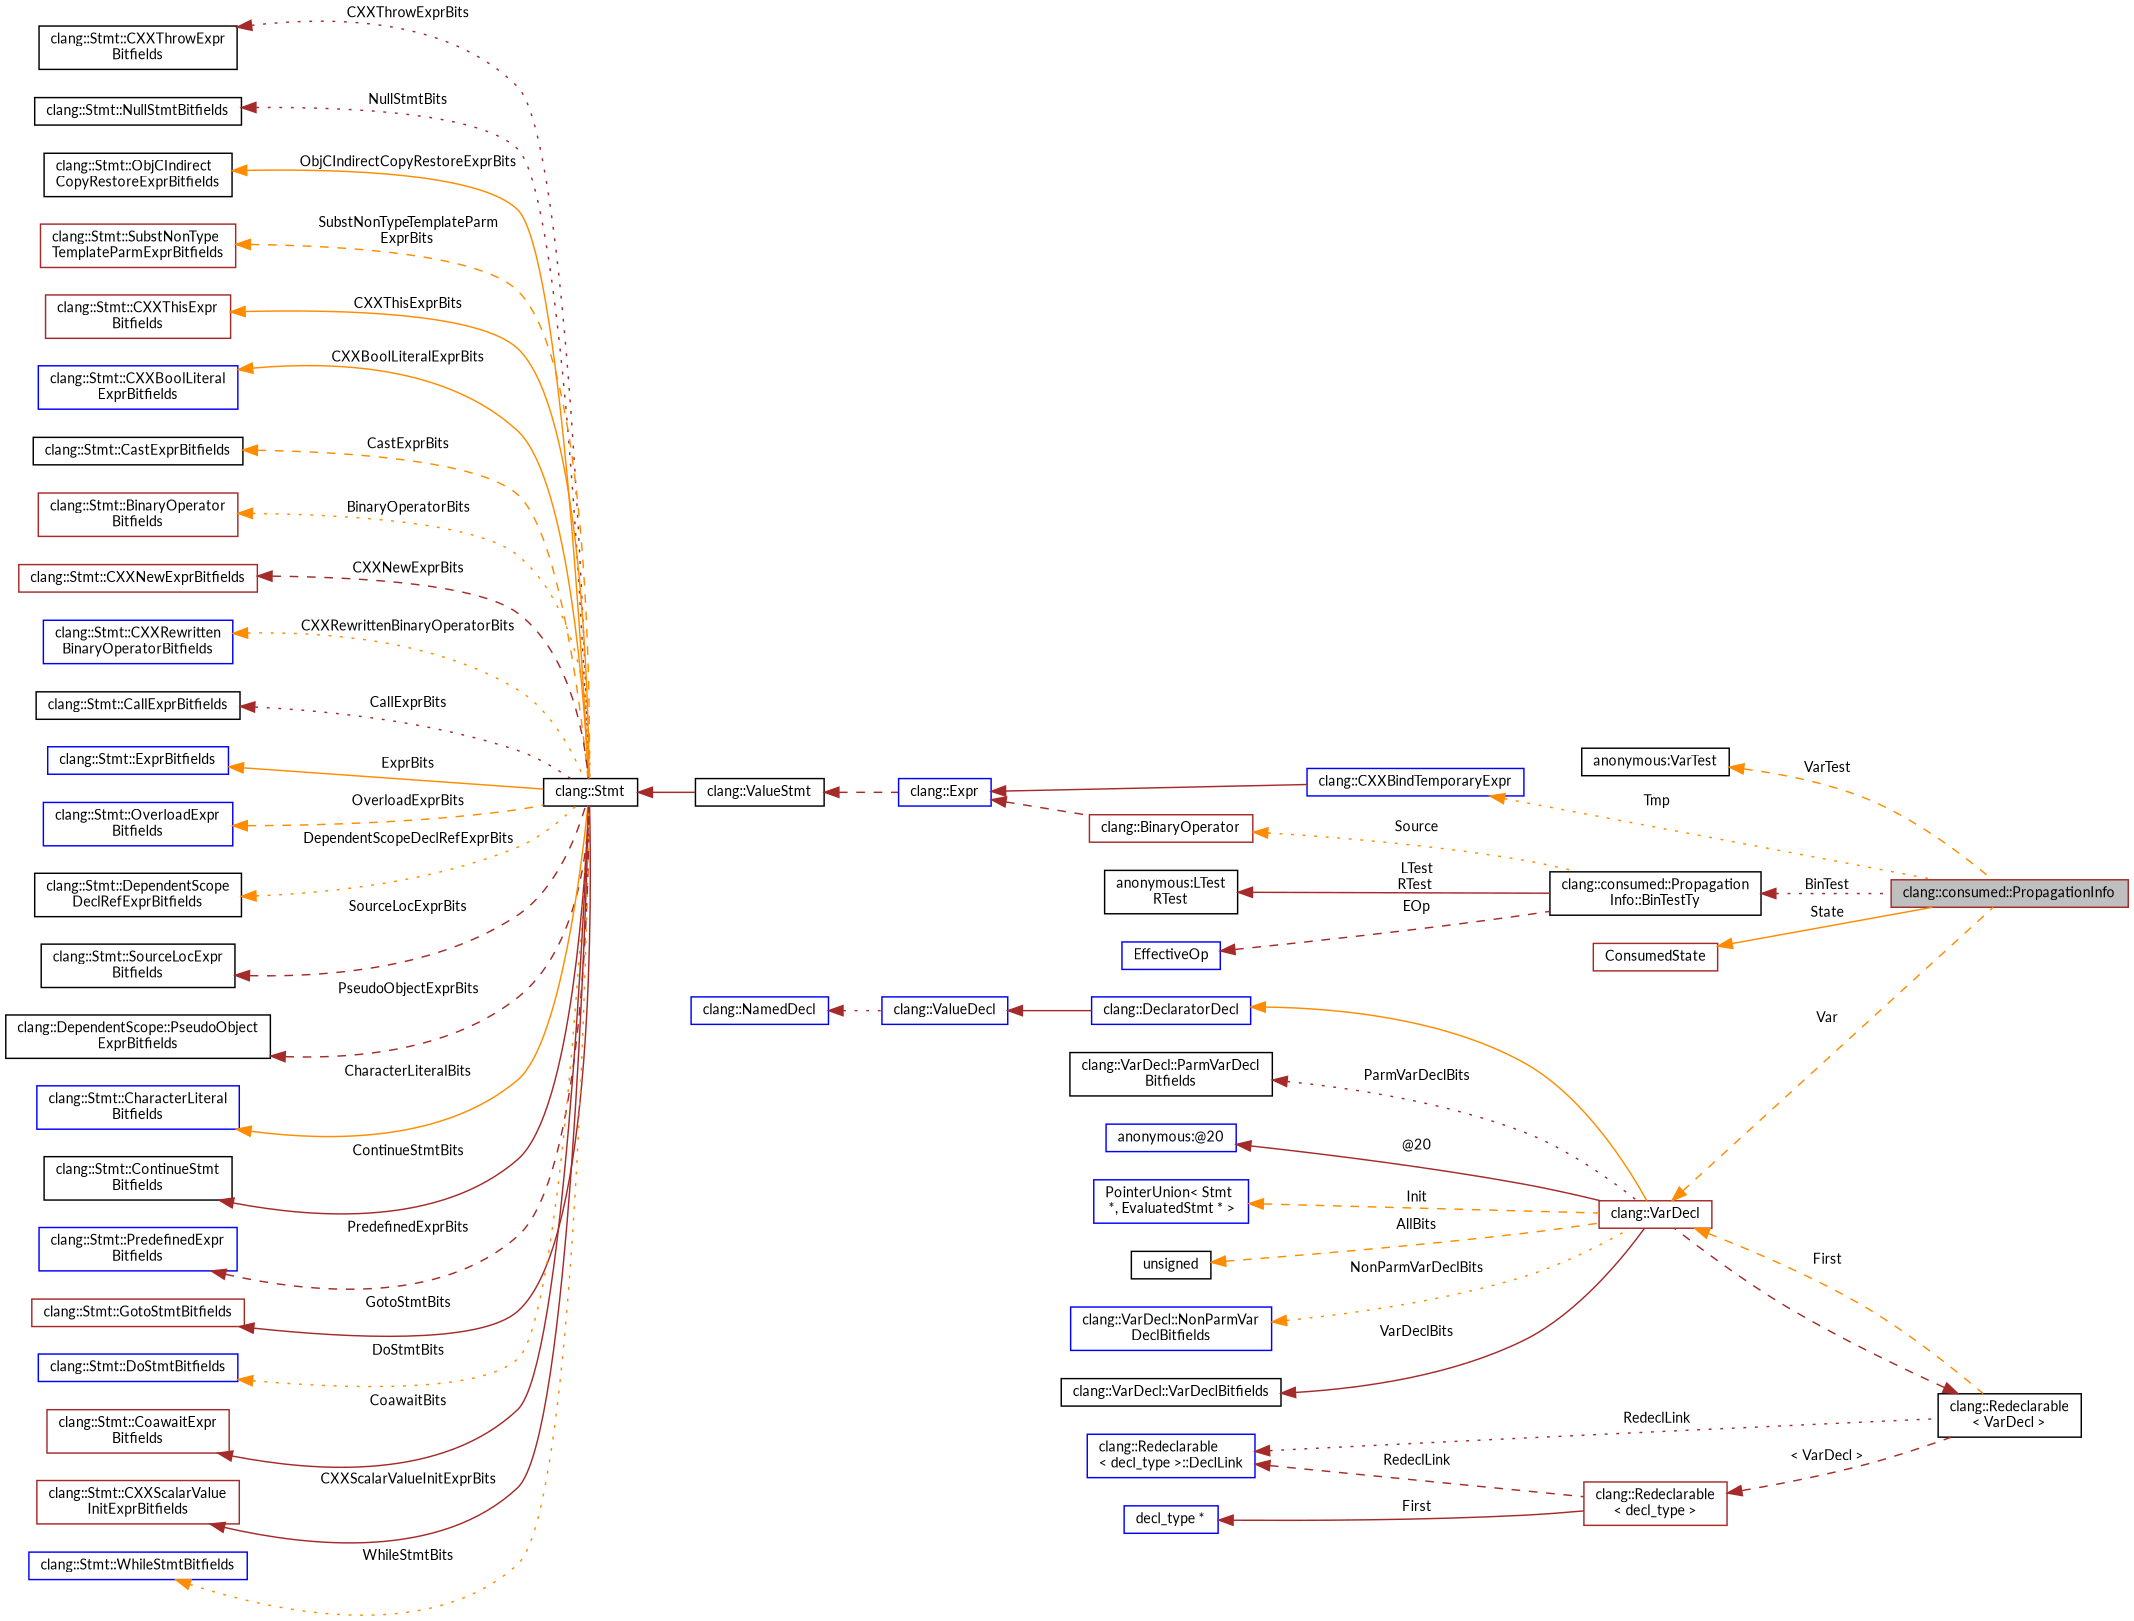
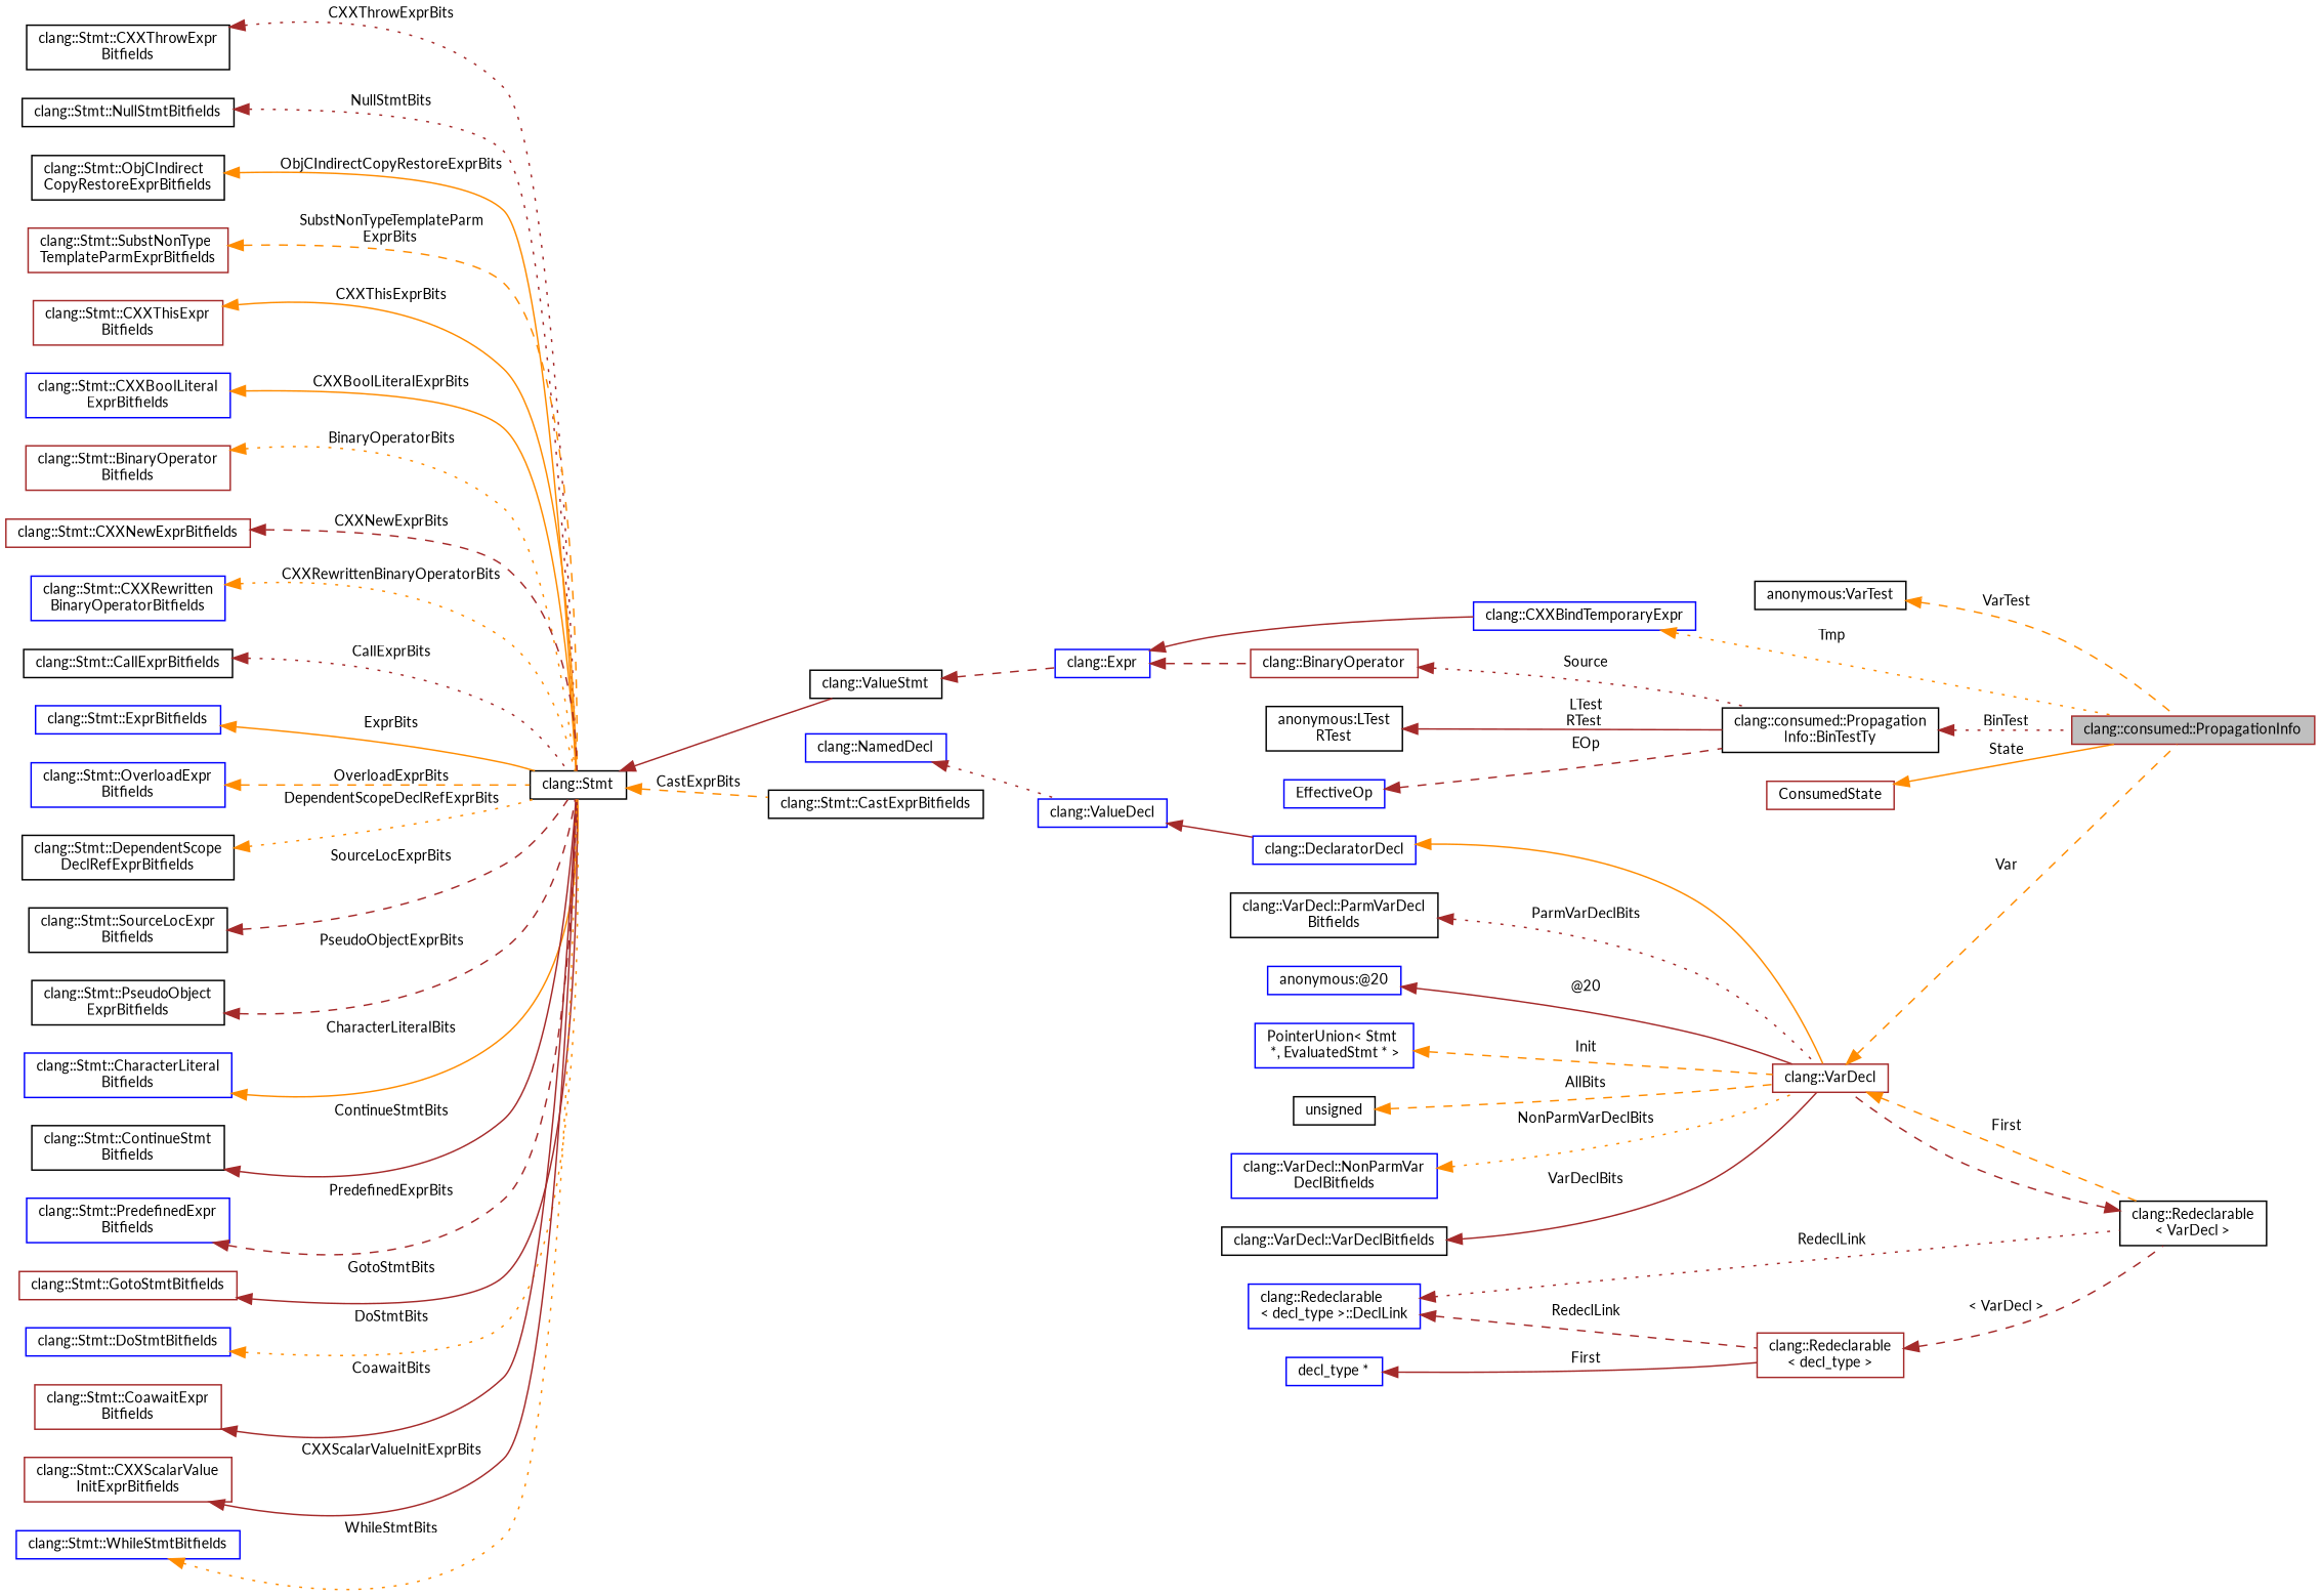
  digraph {
    fontname=Lato
    rankdir=LR
    node [color=blue fontname=Lato fontsize=10 shape=record]
    edge [color=brown dir=back fontname=Lato fontsize=10 labelfontname=Helvetica labelfontsize=10 style=dashed]
    n1 [color=brown fillcolor=grey75 fontcolor=black height=0.2 label="clang::consumed::PropagationInfo" style=filled width=0.4]
    n2 [color=black height=0.2 label="anonymous:VarTest" width=0.4]
    n3 [height=0.2 label="clang::CXXBindTemporaryExpr" width=0.4]
    n4 [height=0.2 label="clang::Expr" width=0.4]
    n5 [color=brown height=0.2 label="clang::BinaryOperator" width=0.4]
    n6 [color=black height=0.2 label="clang::consumed::Propagation\lInfo::BinTestTy" width=0.4]
    n7 [color=black height=0.2 label="clang::ValueStmt" width=0.4]
    n8 [color=black height=0.2 label="clang::Stmt" width=0.4]
    n9 [color=black height=0.2 label="clang::Stmt::CXXThrowExpr\lBitfields" width=0.4]
    n10 [color=black height=0.2 label="clang::Stmt::NullStmtBitfields" width=0.4]
    n11 [color=black height=0.2 label="clang::Stmt::ObjCIndirect\lCopyRestoreExprBitfields" width=0.4]
    n12 [color=brown height=0.2 label="clang::Stmt::SubstNonType\lTemplateParmExprBitfields" width=0.4]
    n13 [color=brown height=0.2 label="clang::Stmt::CXXThisExpr\lBitfields" width=0.4]
    n14 [height=0.2 label="clang::Stmt::CXXBoolLiteral\lExprBitfields" width=0.4]
    n15 [color=black height=0.2 label="clang::Stmt::CastExprBitfields" width=0.4]
    n16 [color=brown height=0.2 label="clang::Stmt::BinaryOperator\lBitfields" width=0.4]
    n17 [color=brown height=0.2 label="clang::Stmt::CXXNewExprBitfields" width=0.4]
    n18 [height=0.2 label="clang::Stmt::CXXRewritten\lBinaryOperatorBitfields" width=0.4]
    n19 [color=black height=0.2 label="clang::Stmt::CallExprBitfields" width=0.4]
    n20 [height=0.2 label="clang::Stmt::ExprBitfields" width=0.4]
    n21 [height=0.2 label="clang::Stmt::OverloadExpr\lBitfields" width=0.4]
    n22 [color=black height=0.2 label="clang::Stmt::DependentScope\lDeclRefExprBitfields" width=0.4]
    n23 [color=black height=0.2 label="clang::Stmt::SourceLocExpr\lBitfields" width=0.4]
-   n24 [color=black height=0.2 label="clang::DependentScope::PseudoObject\lExprBitfields" width=0.4]
+   n24 [color=black height=0.2 label="clang::Stmt::PseudoObject\lExprBitfields" width=0.4]
    n25 [height=0.2 label="clang::Stmt::CharacterLiteral\lBitfields" width=0.4]
    n26 [color=black height=0.2 label="clang::Stmt::ContinueStmt\lBitfields" width=0.4]
    n27 [height=0.2 label="clang::Stmt::PredefinedExpr\lBitfields" width=0.4]
    n28 [color=brown height=0.2 label="clang::Stmt::GotoStmtBitfields" width=0.4]
    n29 [height=0.2 label="clang::Stmt::DoStmtBitfields" width=0.4]
    n30 [color=brown height=0.2 label="clang::Stmt::CoawaitExpr\lBitfields" width=0.4]
    n31 [color=brown height=0.2 label="clang::Stmt::CXXScalarValue\lInitExprBitfields" width=0.4]
    n32 [height=0.2 label="clang::Stmt::WhileStmtBitfields" width=0.4]
    n33 [color=black height=0.2 label="anonymous:LTest\nRTest" width=0.4]
    n34 [height=0.2 label=EffectiveOp width=0.4]
    n35 [color=brown height=0.2 label=ConsumedState width=0.4]
    n36 [color=brown height=0.2 label="clang::VarDecl" width=0.4]
    n37 [color=black height=0.2 label="clang::Redeclarable\l\< VarDecl \>" width=0.4]
    n38 [height=0.2 label="clang::DeclaratorDecl" width=0.4]
    n39 [height=0.2 label="clang::ValueDecl" width=0.4]
    n40 [height=0.2 label="clang::NamedDecl" width=0.4]
    n41 [height=0.2 label="clang::Redeclarable\l\< decl_type \>::DeclLink" width=0.4]
    n42 [color=brown height=0.2 label="clang::Redeclarable\l\< decl_type \>" width=0.4]
    n43 [height=0.2 label="decl_type *" width=0.4]
    n44 [color=black height=0.2 label="clang::VarDecl::ParmVarDecl\lBitfields" width=0.4]
    n45 [height=0.2 label="anonymous:@20" width=0.4]
    n46 [height=0.2 label="PointerUnion\< Stmt\l *, EvaluatedStmt * \>" width=0.4]
    n47 [color=black height=0.2 label=unsigned width=0.4]
    n48 [height=0.2 label="clang::VarDecl::NonParmVar\lDeclBitfields" width=0.4]
    n49 [color=black height=0.2 label="clang::VarDecl::VarDeclBitfields" width=0.4]
    n2 -> n1 [color=darkorange label=" VarTest"]
    n3 -> n1 [color=darkorange label=" Tmp" style=dotted]
    n4 -> n3 [style=solid]
    n4 -> n5
-   n5 -> n6 [color=darkorange label=" Source" style=dotted]
+   n5 -> n6 [label=" Source" style=dotted]
    n6 -> n1 [label=" BinTest" style=dotted]
    n7 -> n4
    n8 -> n7 [style=solid]
    n9 -> n8 [label=" CXXThrowExprBits" style=dotted]
    n10 -> n8 [label=" NullStmtBits" style=dotted]
    n11 -> n8 [color=darkorange label=" ObjCIndirectCopyRestoreExprBits" style=solid]
    n12 -> n8 [color=darkorange label=" SubstNonTypeTemplateParm\lExprBits"]
    n13 -> n8 [color=darkorange label=" CXXThisExprBits" style=solid]
    n14 -> n8 [color=darkorange label=" CXXBoolLiteralExprBits" style=solid]
-   n15 -> n8 [color=darkorange label=" CastExprBits"]
+   n8 -> n15 [color=darkorange label=" CastExprBits"]
    n16 -> n8 [color=darkorange label=" BinaryOperatorBits" style=dotted]
    n17 -> n8 [label=" CXXNewExprBits"]
    n18 -> n8 [color=darkorange label=" CXXRewrittenBinaryOperatorBits" style=dotted]
    n19 -> n8 [label=" CallExprBits" style=dotted]
    n20 -> n8 [color=darkorange label=" ExprBits" style=solid]
    n21 -> n8 [color=darkorange label=" OverloadExprBits"]
    n22 -> n8 [color=darkorange label=" DependentScopeDeclRefExprBits" style=dotted]
    n23 -> n8 [label=" SourceLocExprBits"]
    n24 -> n8 [label=" PseudoObjectExprBits"]
    n25 -> n8 [color=darkorange label=" CharacterLiteralBits" style=solid]
    n26 -> n8 [label=" ContinueStmtBits" style=solid]
    n27 -> n8 [label=" PredefinedExprBits"]
    n28 -> n8 [label=" GotoStmtBits" style=solid]
    n29 -> n8 [color=darkorange label=" DoStmtBits" style=dotted]
    n30 -> n8 [label=" CoawaitBits" style=solid]
    n31 -> n8 [label=" CXXScalarValueInitExprBits" style=solid]
    n32 -> n8 [color=darkorange label=" WhileStmtBits" style=dotted]
    n33 -> n6 [label=" LTest\nRTest" style=solid]
    n34 -> n6 [label=" EOp"]
    n35 -> n1 [color=darkorange label=" State" style=solid]
    n36 -> n1 [color=darkorange label=" Var"]
    n36 -> n37 [color=darkorange label=" First"]
    n37 -> n36
    n38 -> n36 [color=darkorange style=solid]
    n39 -> n38 [style=solid]
    n40 -> n39 [style=dotted]
    n41 -> n37 [label=" RedeclLink" style=dotted]
    n41 -> n42 [label=" RedeclLink"]
    n42 -> n37 [label=" \< VarDecl \>"]
    n43 -> n42 [label=" First" style=solid]
    n44 -> n36 [label=" ParmVarDeclBits" style=dotted]
    n45 -> n36 [label=" @20" style=solid]
    n46 -> n36 [color=darkorange label=" Init"]
    n47 -> n36 [color=darkorange label=" AllBits"]
    n48 -> n36 [color=darkorange label=" NonParmVarDeclBits" style=dotted]
    n49 -> n36 [label=" VarDeclBits" style=solid]
  }
